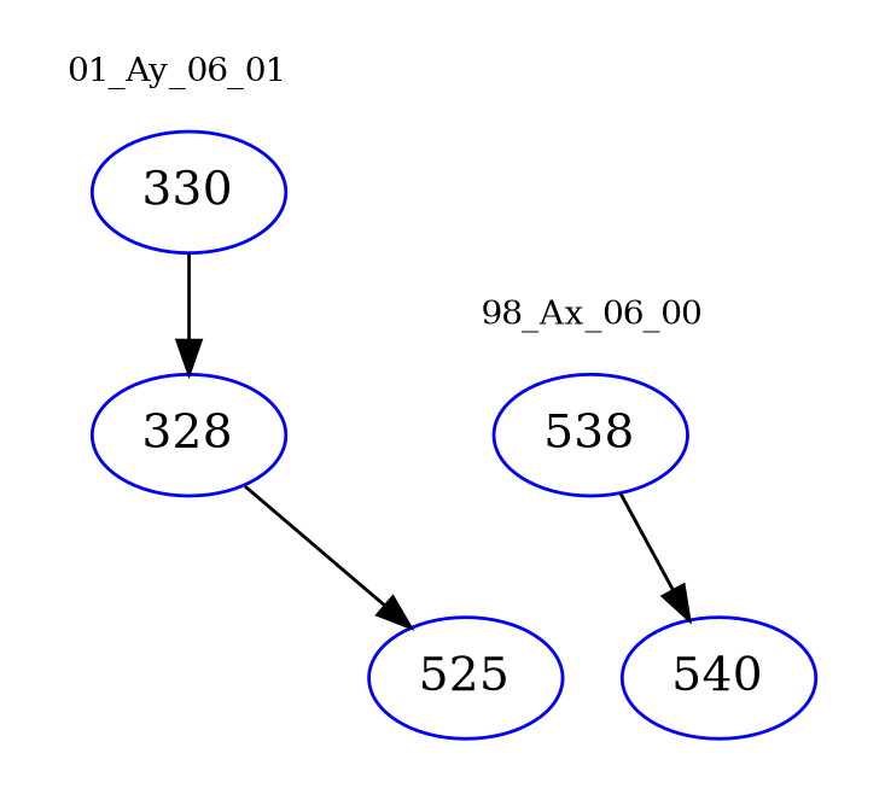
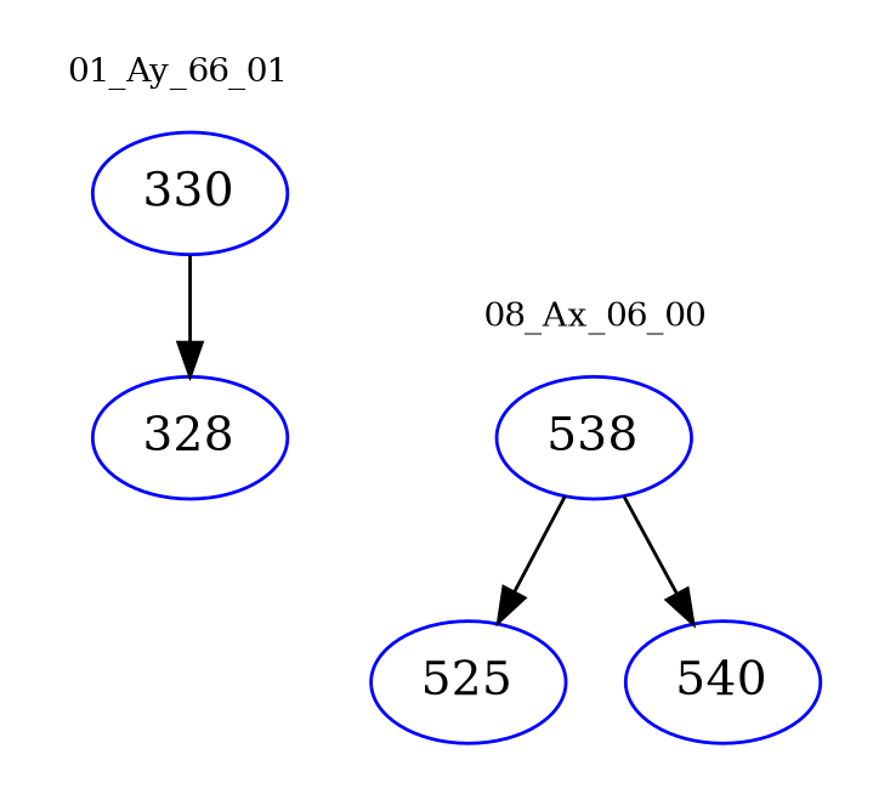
  digraph {
    node [color=blue]
    edge [color=black]
    n1 [label=330]
    n2 [label=328]
    n3 [label=538]
    n4 [label=525]
    n5 [label=540]
    subgraph cluster_1 {
      color=white
      fontsize=10
-     label="01_Ay_06_01"
+     label="01_Ay_66_01"
      n1
      n2
    }
    subgraph cluster_2 {
      color=white
      fontsize=10
-     label="98_Ax_06_00"
+     label="08_Ax_06_00"
      n3
      n4
      n5
    }
    n1 -> n2
-   n2 -> n4
+   n3 -> n4
    n3 -> n5
  }
